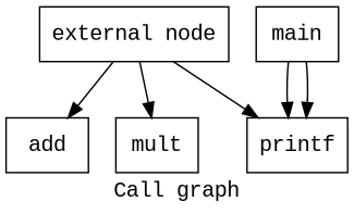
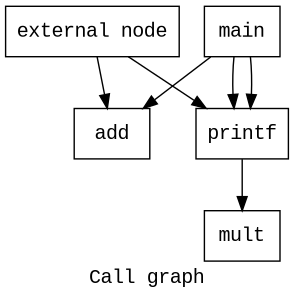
  digraph {
    fontname="Liberation Mono"
    label="Call graph"
    node [fontname="Liberation Mono" shape=record]
    edge [fontname="Liberation Mono"]
    n1 [label="{external node}"]
    n2 [label="{add}"]
    n3 [label="{mult}"]
    n4 [label="{printf}"]
    n5 [label="{main}"]
    n1 -> n2
-   n1 -> n3
+   n4 -> n3
    n1 -> n4
+   n5 -> n2
    n5 -> n4
    n5 -> n4
  }
